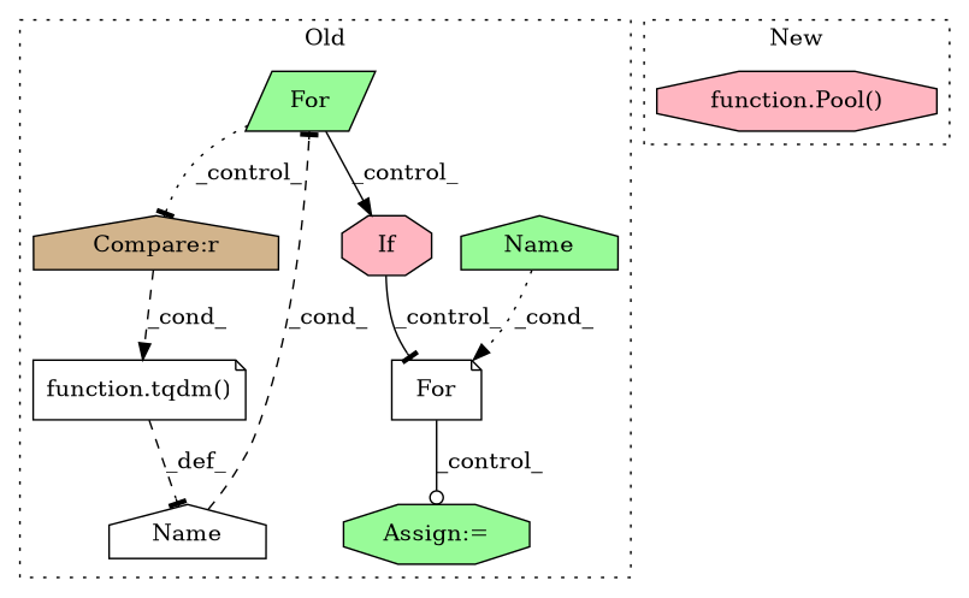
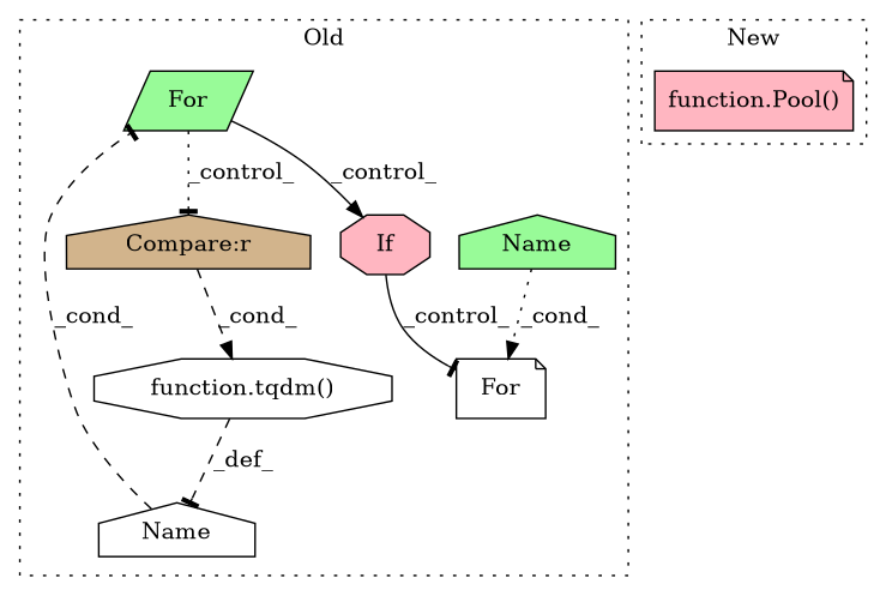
  digraph {
    node [a=107 fillcolor=white l=3 shape=note style=filled]
    edge [arrowhead=tee style=solid]
    n1 [a=96 fillcolor=lightpink label=If s=1235 shape=octagon]
    n2 [l="4,18" label=For s="1318,1336"]
    n3 [a=40 fillcolor=tan l=31 label="Compare:r" s=1273 shape=house]
-   n4 [a=75 l="5,24" label="function.tqdm()" s="1061,1076"]
-   n5 [a=68 fillcolor=palegreen label="Assign:=" s=1363 shape=octagon]
+   n4 [a=75 l="5,24" label="function.tqdm()" s="1061,1076" shape=octagon]
    n6 [a=87 fillcolor=palegreen l=1 label=Name s=1322 shape=house]
    n7 [a=87 l=9 label=Name s=1048 shape=house]
    n8 [fillcolor=palegreen l="4,58" label=For s="1044,1100" shape=parallelogram]
-   n9 [a=75 fillcolor=lightpink l="5,1" label="function.Pool()" s="1177,1198" shape=octagon]
+   n9 [a=75 fillcolor=lightpink l="5,1" label="function.Pool()" s="1177,1198"]
    subgraph cluster_1 {
      label=Old
      style=dotted
      n1
      n2
      n3
      n4
-     n5
      n6
      n7
      n8
    }
    subgraph cluster_2 {
      label=New
      style=dotted
      n9
    }
    n1 -> n2 [label=_control_]
-   n2 -> n5 [arrowhead=odot label=_control_]
    n3 -> n4 [arrowhead=normal label=_cond_ style=dashed]
    n4 -> n7 [label=_def_ style=dashed]
    n6 -> n2 [arrowhead=normal label=_cond_ style=dotted]
    n7 -> n8 [label=_cond_ style=dashed]
    n8 -> n1 [arrowhead=normal label=_control_]
    n8 -> n3 [label=_control_ style=dotted]
  }
